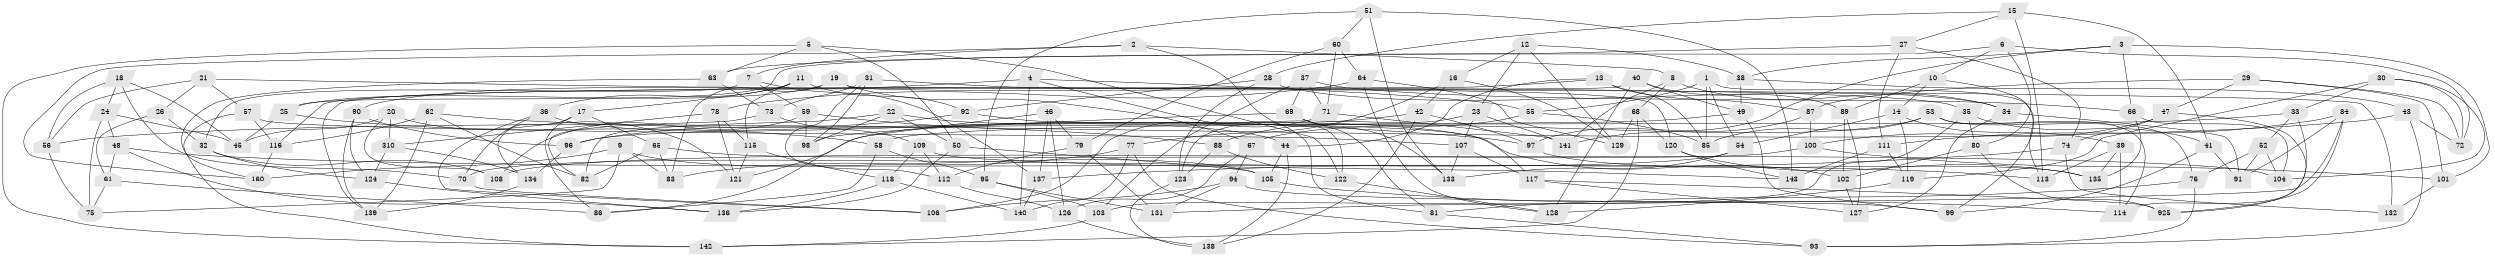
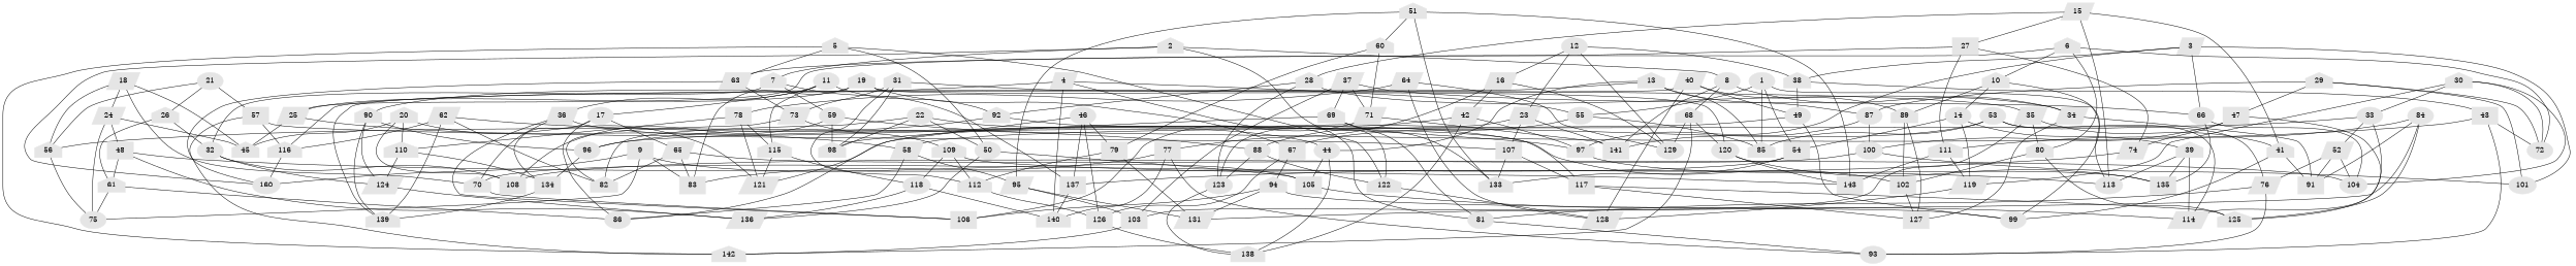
  graph {
    node [color=gray90 shape=house style=filled]
    1 [shape=ellipse]
    54 [shape=box]
    55 [shape=ellipse]
    85
    113 [shape=ellipse]
    70
    133
    88 [shape=ellipse]
    2
    7
    8 [shape=ellipse]
    122
    n13 [label=160 shape=ellipse]
    32 [shape=ellipse]
    59 [shape=ellipse]
    137 [shape=box]
    34 [shape=parallelogram]
    68
    141 [shape=box]
    128 [shape=parallelogram]
    3 [shape=parallelogram]
    38
    66 [shape=ellipse]
    97
    101 [shape=ellipse]
    43 [shape=box]
    49 [shape=ellipse]
    104 [shape=ellipse]
    135 [shape=box]
-   132 [shape=box]
    4 [shape=parallelogram]
    81 [shape=ellipse]
    90
    140
    93 [shape=ellipse]
    124 [shape=parallelogram]
    96 [shape=ellipse]
    139
    5
    50 [shape=ellipse]
    63 [shape=parallelogram]
    142
    105 [shape=box]
    136 [shape=parallelogram]
    73 [shape=parallelogram]
    6
    10
    25 [shape=parallelogram]
    72 [shape=ellipse]
    80
    14 [shape=ellipse]
    89
    99 [shape=ellipse]
    45
    58 [shape=parallelogram]
    102 [shape=box]
-   125 [label=925]
+   125
    108 [shape=box]
    98
    91 [shape=box]
    127 [shape=box]
    129 [shape=ellipse]
    120 [shape=ellipse]
    9 [shape=box]
    75 [shape=ellipse]
    83 [shape=box]
    114 [shape=parallelogram]
    39
    119 [shape=parallelogram]
    11 [shape=ellipse]
    17 [shape=ellipse]
    36 [shape=parallelogram]
    92
    115
    65 [shape=parallelogram]
    86 [shape=ellipse]
    134 [shape=box]
    44 [shape=ellipse]
    106 [shape=box]
    117 [shape=box]
    121 [shape=parallelogram]
    118 [shape=ellipse]
    12 [shape=ellipse]
    16 [shape=parallelogram]
    23 [shape=parallelogram]
    42 [shape=parallelogram]
    77 [shape=box]
    107 [shape=box]
    123 [shape=ellipse]
    13
    87 [shape=ellipse]
    116
    138
    100 [shape=ellipse]
    15 [shape=parallelogram]
    27 [shape=box]
    28
    41
    74 [shape=parallelogram]
    111
    82
    18 [shape=parallelogram]
    24 [shape=parallelogram]
    56
    48 [shape=box]
    19
    67 [shape=box]
    126 [shape=box]
    94
    143 [shape=box]
    20
-   110 [label=310]
+   110
    21 [shape=ellipse]
    26
    57 [shape=box]
    61
    22 [shape=ellipse]
    95 [shape=parallelogram]
    29
    47 [shape=box]
    30
    33 [shape=ellipse]
    52 [shape=parallelogram]
    31
    35 [shape=parallelogram]
    112
    103 [shape=box]
    109
    76 [shape=parallelogram]
    37 [shape=parallelogram]
    69
    71 [shape=parallelogram]
    40 [shape=parallelogram]
    46 [shape=ellipse]
    79 [shape=box]
    131 [shape=parallelogram]
    51
    60
    64 [shape=parallelogram]
    53 [shape=ellipse]
    78 [shape=box]
    62 [shape=parallelogram]
    84 [shape=ellipse]
    1 -- 54
    1 -- 55
    1 -- 85
    1 -- 113
    54 -- 70
    54 -- 133
    55 -- 85
    55 -- 88
    70 -- 106
    88 -- 122
    88 -- 123
    2 -- 7
    2 -- 8
    2 -- 122
    2 -- n13
    7 -- 32
    7 -- 59
    7 -- 137
    8 -- 34
    8 -- 68
    8 -- 141
    122 -- 128
    32 -- 124
    32 -- 108
    59 -- 88
    59 -- 108
    59 -- 98
    137 -- 140
    34 -- 91
    34 -- 127
    68 -- 142
    68 -- 129
    68 -- 120
    3 -- 38
    3 -- 66
    3 -- 97
    3 -- 101
    38 -- 43
    38 -- 49
    66 -- 104
    66 -- 135
    97 -- 135
-   101 -- 132
    43 -- 93
    43 -- 72
    43 -- 56
    49 -- 99
    49 -- 58
    4 -- 55
    4 -- 81
    4 -- 90
    4 -- 140
    81 -- 93
    90 -- 124
    90 -- 96
    90 -- 139
    124 -- 136
    96 -- 134
    5 -- 122
    5 -- 50
    5 -- 63
    5 -- 142
    50 -- 105
    50 -- 136
    63 -- n13
    63 -- 73
    105 -- 114
    73 -- 82
    73 -- 109
    6 -- 10
    6 -- 25
    6 -- 72
    6 -- 80
    10 -- 14
    10 -- 89
    10 -- 99
    25 -- 45
    25 -- 58
    80 -- 102
    80 -- 125
    14 -- 54
    14 -- 39
    14 -- 119
    89 -- 102
    89 -- 127
    58 -- 86
    58 -- 95
    102 -- 127
    120 -- 135
    120 -- 143
    9 -- n13
    9 -- 105
    9 -- 75
    9 -- 83
    39 -- 113
    39 -- 135
    39 -- 114
    119 -- 128
    11 -- 17
    11 -- 36
    11 -- 92
    11 -- 115
    17 -- 65
    17 -- 86
    17 -- 134
    36 -- 70
    36 -- 44
    36 -- 106
    92 -- 96
    92 -- 117
    115 -- 121
    115 -- 118
    65 -- 104
    65 -- 83
    65 -- 82
    134 -- 139
    44 -- 105
    44 -- 138
    117 -- 125
    117 -- 127
    118 -- 140
    118 -- 136
    12 -- 38
    12 -- 129
    12 -- 16
    12 -- 23
    16 -- 129
    16 -- 42
    16 -- 77
    23 -- 141
    23 -- 107
    23 -- 123
    42 -- 97
    42 -- 121
    42 -- 138
    77 -- 140
    77 -- 93
    77 -- 83
    107 -- 133
    107 -- 117
    123 -- 138
    13 -- 85
    13 -- 44
    13 -- 87
    13 -- 116
    87 -- 141
    87 -- 100
    116 -- n13
    100 -- 101
    100 -- 108
    15 -- 113
    15 -- 27
    15 -- 28
    15 -- 41
    27 -- 63
    27 -- 74
    27 -- 111
    28 -- 34
    28 -- 92
    28 -- 123
    41 -- 99
    41 -- 91
    74 -- 137
-   74 -- 132
    111 -- 119
    111 -- 143
    18 -- 70
    18 -- 45
    18 -- 24
    18 -- 56
    24 -- 45
    24 -- 75
    24 -- 48
    56 -- 75
    48 -- 113
    48 -- 136
    48 -- 61
    19 -- 25
    19 -- 120
    19 -- 83
    19 -- 67
    67 -- 126
    67 -- 94
    126 -- 138
    94 -- 99
    94 -- 106
    94 -- 131
    20 -- 45
    20 -- 108
    20 -- 121
    20 -- 110
    110 -- 124
    110 -- 134
-   21 -- 132
    21 -- 56
    21 -- 26
    21 -- 57
    26 -- 32
    26 -- 61
    57 -- 142
    57 -- 107
    57 -- 116
    61 -- 75
    61 -- 86
    22 -- 50
    22 -- 102
    22 -- 98
    22 -- 82
    95 -- 103
    95 -- 131
    29 -- 101
    29 -- 72
    29 -- 87
    29 -- 47
    47 -- 125
    47 -- 100
    47 -- 74
    30 -- 104
    30 -- 72
    30 -- 119
    30 -- 33
    33 -- 96
    33 -- 114
    33 -- 52
    52 -- 104
    52 -- 91
    52 -- 76
    31 -- 73
    31 -- 98
    31 -- 35
    31 -- 112
    35 -- 80
    35 -- 41
    35 -- 103
    112 -- 126
    103 -- 142
    109 -- 118
    109 -- 143
    109 -- 112
    76 -- 81
    76 -- 93
    37 -- 66
    37 -- 103
    37 -- 69
    37 -- 71
    69 -- 133
    69 -- 81
    69 -- 98
    71 -- 141
    71 -- 106
    40 -- 128
    40 -- 49
    40 -- 139
    40 -- 89
    46 -- 137
    46 -- 86
    46 -- 126
    46 -- 79
    79 -- 112
    79 -- 131
    51 -- 133
    51 -- 143
    51 -- 95
    51 -- 60
    60 -- 71
    60 -- 79
-   60 -- 64
    64 -- 128
    64 -- 129
    64 -- 78
    53 -- 85
    53 -- 114
    53 -- 67
    53 -- 76
    78 -- 115
    78 -- 121
    78 -- 110
    62 -- 97
    62 -- 139
    62 -- 116
    62 -- 82
    84 -- 125
    84 -- 91
    84 -- 111
    84 -- 131
  }
